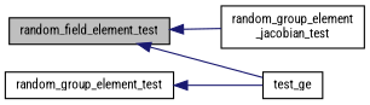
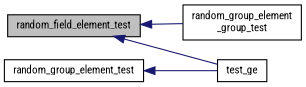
  digraph {
    fontname="Roboto Condensed"
    rankdir=LR
    node [color=black fillcolor=white fontname="Roboto Condensed" fontsize=10 shape=record style=filled]
    edge [color=midnightblue dir=back fontname="Roboto Condensed" fontsize=10 labelfontname=Helvetica labelfontsize=10 style=solid]
    n1 [fillcolor=grey75 fontcolor=black height=0.2 label=random_field_element_test width=0.4]
-   n2 [height=0.2 label="random_group_element\l_jacobian_test" width=0.4]
+   n2 [height=0.2 label="random_group_element\l_group_test" width=0.4]
    n3 [height=0.2 label=test_ge width=0.4]
    n4 [height=0.2 label=random_group_element_test width=0.4]
    n1 -> n2
    n1 -> n3
    n4 -> n3
  }
